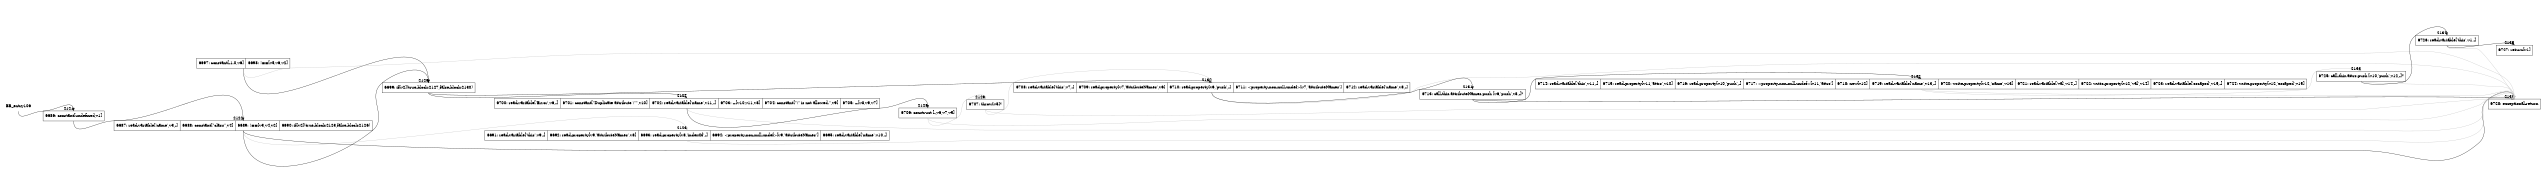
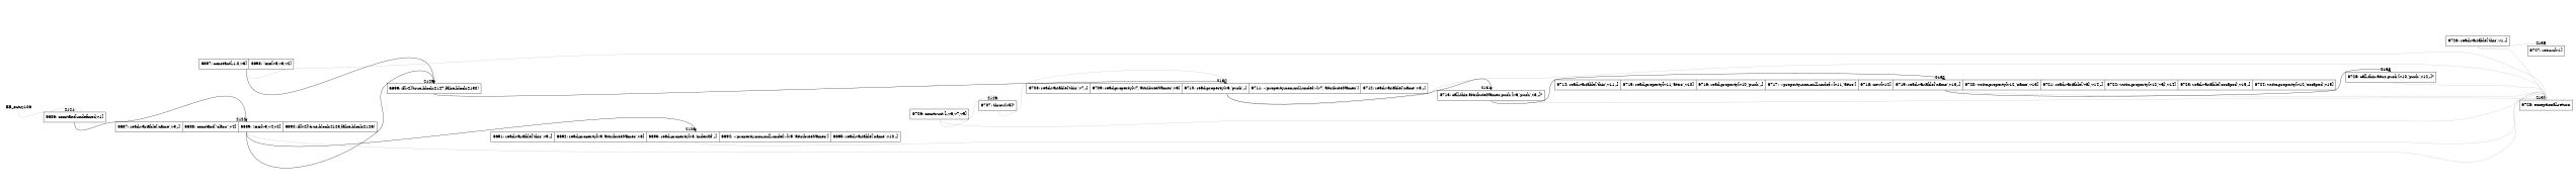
  digraph {
    rankdir=LR
    node [shape=record]
    edge [headport=n tailport=s]
    n1 [label=BB_entry106 shape=none]
    n2 [label="{6686: constant[undefined,v1]}"]
    n3 [label="{6687: read-variable['name',v3,-]|6688: constant[\"class\",v4]|6689: !==[v3,v4,v2]|6690: if[v2](true-block:2123,false-block:2126)}"]
    n4 [label="{6699: if[v2](true-block:2127,false-block:2130)}"]
    n5 [label="{6691: read-variable['this',v9,-]|6692: read-property[v9,'attributeNames',v8]|6693: read-property[v8,'indexOf',-]|6694: \<property-non-null-undef\>[v9,'attributeNames']|6695: read-variable['name',v10,-]}"]
    n6 [label="{6728: exceptional-return}"]
-   n7 [label="{6700: read-variable['Error',v6,-]|6701: constant[\"Duplicate attribute \\\"\",v10]|6702: read-variable['name',v11,-]|6703: +[v10,v11,v8]|6704: constant[\"\\\" is not allowed.\",v9]|6705: +[v8,v9,v7]}"]
    n8 [label="{6708: read-variable['this',v7,-]|6709: read-property[v7,'attributeNames',v6]|6710: read-property[v6,'push',-]|6711: \<property-non-null-undef\>[v7,'attributeNames']|6712: read-variable['name',v8,-]}"]
    n9 [label="{6706: construct [-,v6,v7,v5]}"]
    n10 [label="{6713: call-this.attributeNames.push [v6,'push',v8,-]*}"]
    n11 [label="{6697: constant[-1.0,v6]|6698: !==[v5,v6,v2]}"]
    n12 [label="{6707: throw[v5]*}"]
    n13 [label="{6714: read-variable['this',v11,-]|6715: read-property[v11,'attrs',v10]|6716: read-property[v10,'push',-]|6717: \<property-non-null-undef\>[v11,'attrs']|6718: new[v12]|6719: read-variable['name',v13,-]|6720: write-property[v12,'name',v13]|6721: read-variable['val',v14,-]|6722: write-property[v12,'val',v14]|6723: read-variable['escaped',v15,-]|6724: write-property[v12,'escaped',v15]}"]
    n14 [label="{6725: call-this.attrs.push [v10,'push',v12,-]*}"]
    n15 [label="{6726: read-variable['this',v1,-]}"]
    n16 [label="{6727: return[v1]}"]
-   n1 -> n2 [headlabel="    2121"]
+   n1 -> n2 [headlabel="    2121" color=gray]
    n2 -> n3 [headlabel="      2122"]
    n3 -> n4 [headlabel="      2126"]
-   n3 -> n5 [headlabel="      2123" color=gray]
-   n3 -> n6 [color=black headlabel="      2136"]
-   n4 -> n7 [headlabel="      2127"]
+   n3 -> n5 [headlabel="      2123"]
+   n3 -> n6 [color=gray headlabel="      2136"]
    n4 -> n8 [headlabel="      2130"]
    n5 -> n6 [color=gray]
-   n7 -> n6 [color=gray]
-   n7 -> n9 [headlabel="      2128"]
    n8 -> n6 [color=gray]
    n8 -> n10 [headlabel="      2131"]
    n9 -> n6 [color=gray]
    n9 -> n12 [color=gray headlabel="      2129"]
-   n10 -> n6 [color=black]
+   n10 -> n6 [color=gray]
    n10 -> n13 [headlabel="      2132"]
    n11 -> n4
    n11 -> n6 [color=gray]
-   n12 -> n6 [color=gray]
    n12 -> n8 [color=gray]
    n13 -> n6 [color=gray]
-   n13 -> n14 [headlabel="      2133" color=gray]
+   n13 -> n14 [headlabel="      2133"]
    n14 -> n6 [color=gray]
-   n14 -> n15 [headlabel="      2134"]
    n15 -> n6 [color=gray]
-   n15 -> n16 [headlabel="      2135"]
+   n15 -> n16 [headlabel="      2135" color=gray]
  }
